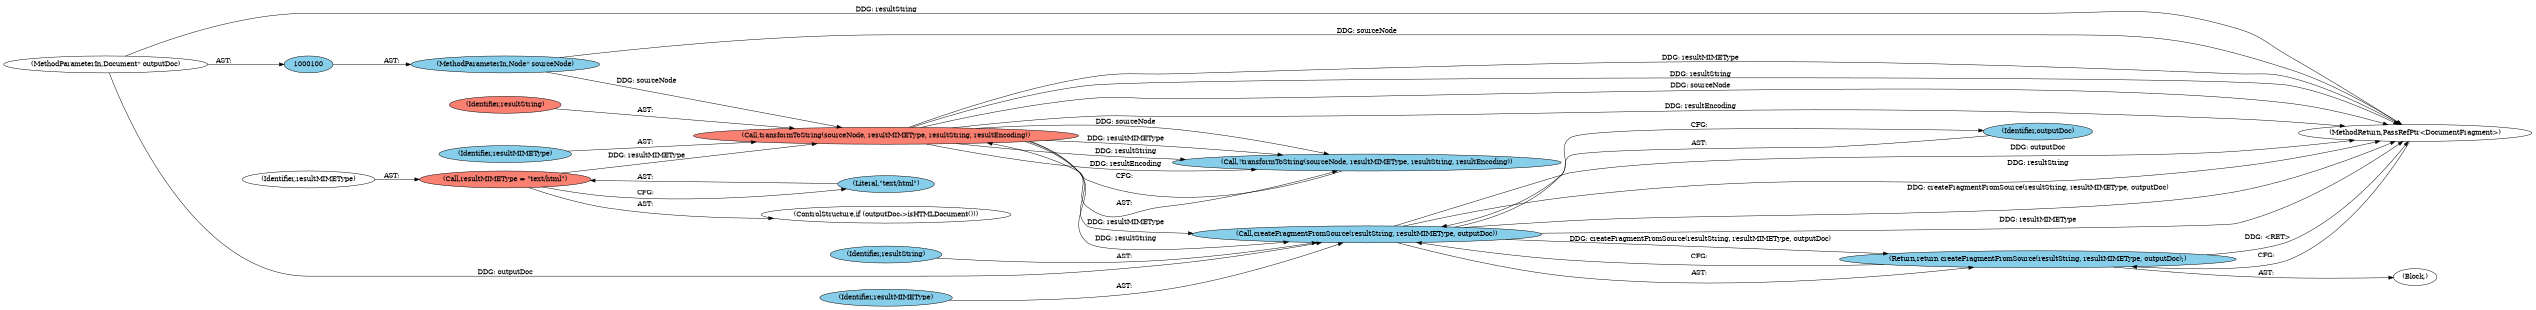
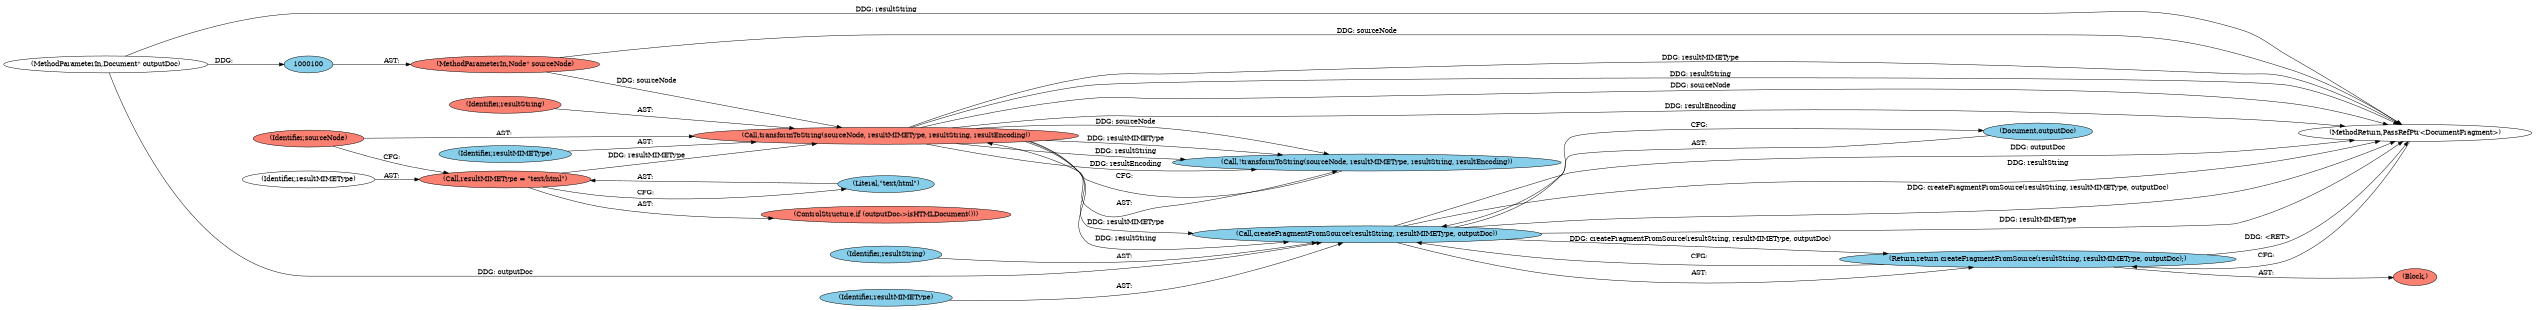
  digraph {
    rankdir=LR
    node [fillcolor=skyblue style=filled]
    n1 [label="(Call,createFragmentFromSource(resultString, resultMIMEType, outputDoc))"]
    n2 [label="(Return,return createFragmentFromSource(resultString, resultMIMEType, outputDoc);)"]
    n3 [fillcolor=white label="(MethodReturn,PassRefPtr<DocumentFragment>)"]
-   n4 [label="(Identifier,outputDoc)"]
-   n5 [fillcolor=white label="(Block,)"]
+   n4 [label="(Document,outputDoc)"]
+   n5 [fillcolor=salmon label="(Block,)"]
    n6 [fillcolor=salmon label="(Call,transformToString(sourceNode, resultMIMEType, resultString, resultEncoding))"]
    n7 [label="(Call,!transformToString(sourceNode, resultMIMEType, resultString, resultEncoding))"]
-   n8 [label="(MethodParameterIn,Node* sourceNode)"]
+   n8 [fillcolor=salmon label="(MethodParameterIn,Node* sourceNode)"]
    1000100
    n10 [fillcolor=salmon label="(Call,resultMIMEType = \"text/html\")"]
    n11 [label="(Literal,\"text/html\")"]
-   n12 [fillcolor=white label="(ControlStructure,if (outputDoc->isHTMLDocument()))"]
+   n12 [fillcolor=salmon label="(ControlStructure,if (outputDoc->isHTMLDocument()))"]
    n13 [fillcolor=white label="(MethodParameterIn,Document* outputDoc)"]
    n14 [label="(Identifier,resultMIMEType)"]
+   n15 [fillcolor=salmon label="(Identifier,sourceNode)"]
    n16 [fillcolor=salmon label="(Identifier,resultString)"]
    n17 [label="(Identifier,resultString)"]
    n18 [label="(Identifier,resultMIMEType)"]
    n19 [fillcolor=white label="(Identifier,resultMIMEType)"]
    n1 -> n2 [label="AST: "]
    n1 -> n2 [label="DDG: createFragmentFromSource(resultString, resultMIMEType, outputDoc)"]
    n1 -> n3 [label="DDG: outputDoc"]
    n1 -> n3 [label="DDG: resultString"]
    n1 -> n3 [label="DDG: createFragmentFromSource(resultString, resultMIMEType, outputDoc)"]
    n1 -> n3 [label="DDG: resultMIMEType"]
    n1 -> n4 [label="CFG: "]
    n2 -> n1 [label="CFG: "]
    n2 -> n3 [label="DDG: <RET>"]
    n2 -> n5 [label="AST: "]
    n3 -> n2 [label="CFG: "]
    n4 -> n1 [label="AST: "]
    n6 -> n1 [label="DDG: resultString"]
    n6 -> n1 [label="DDG: resultMIMEType"]
    n6 -> n3 [label="DDG: resultString"]
    n6 -> n3 [label="DDG: sourceNode"]
    n6 -> n3 [label="DDG: resultEncoding"]
    n6 -> n3 [label="DDG: resultMIMEType"]
    n6 -> n7 [label="AST: "]
    n6 -> n7 [label="DDG: sourceNode"]
    n6 -> n7 [label="DDG: resultMIMEType"]
    n6 -> n7 [label="DDG: resultString"]
    n6 -> n7 [label="DDG: resultEncoding"]
    n7 -> n6 [label="CFG: "]
    n8 -> n3 [label="DDG: sourceNode"]
    n8 -> n6 [label="DDG: sourceNode"]
    1000100 -> n8 [label="AST: "]
    n10 -> n6 [label="DDG: resultMIMEType"]
    n10 -> n11 [label="CFG: "]
    n10 -> n12 [label="AST: "]
    n11 -> n10 [label="AST: "]
    n13 -> n1 [label="DDG: outputDoc"]
    n13 -> n3 [label="DDG: resultString"]
-   n13 -> 1000100 [label="AST: "]
+   n13 -> 1000100 [label="DDG: "]
    n14 -> n6 [label="AST: "]
+   n15 -> n6 [label="AST: "]
+   n15 -> n10 [label="CFG: "]
    n16 -> n6 [label="AST: "]
    n17 -> n1 [label="AST: "]
    n18 -> n1 [label="AST: "]
    n19 -> n10 [label="AST: "]
  }
